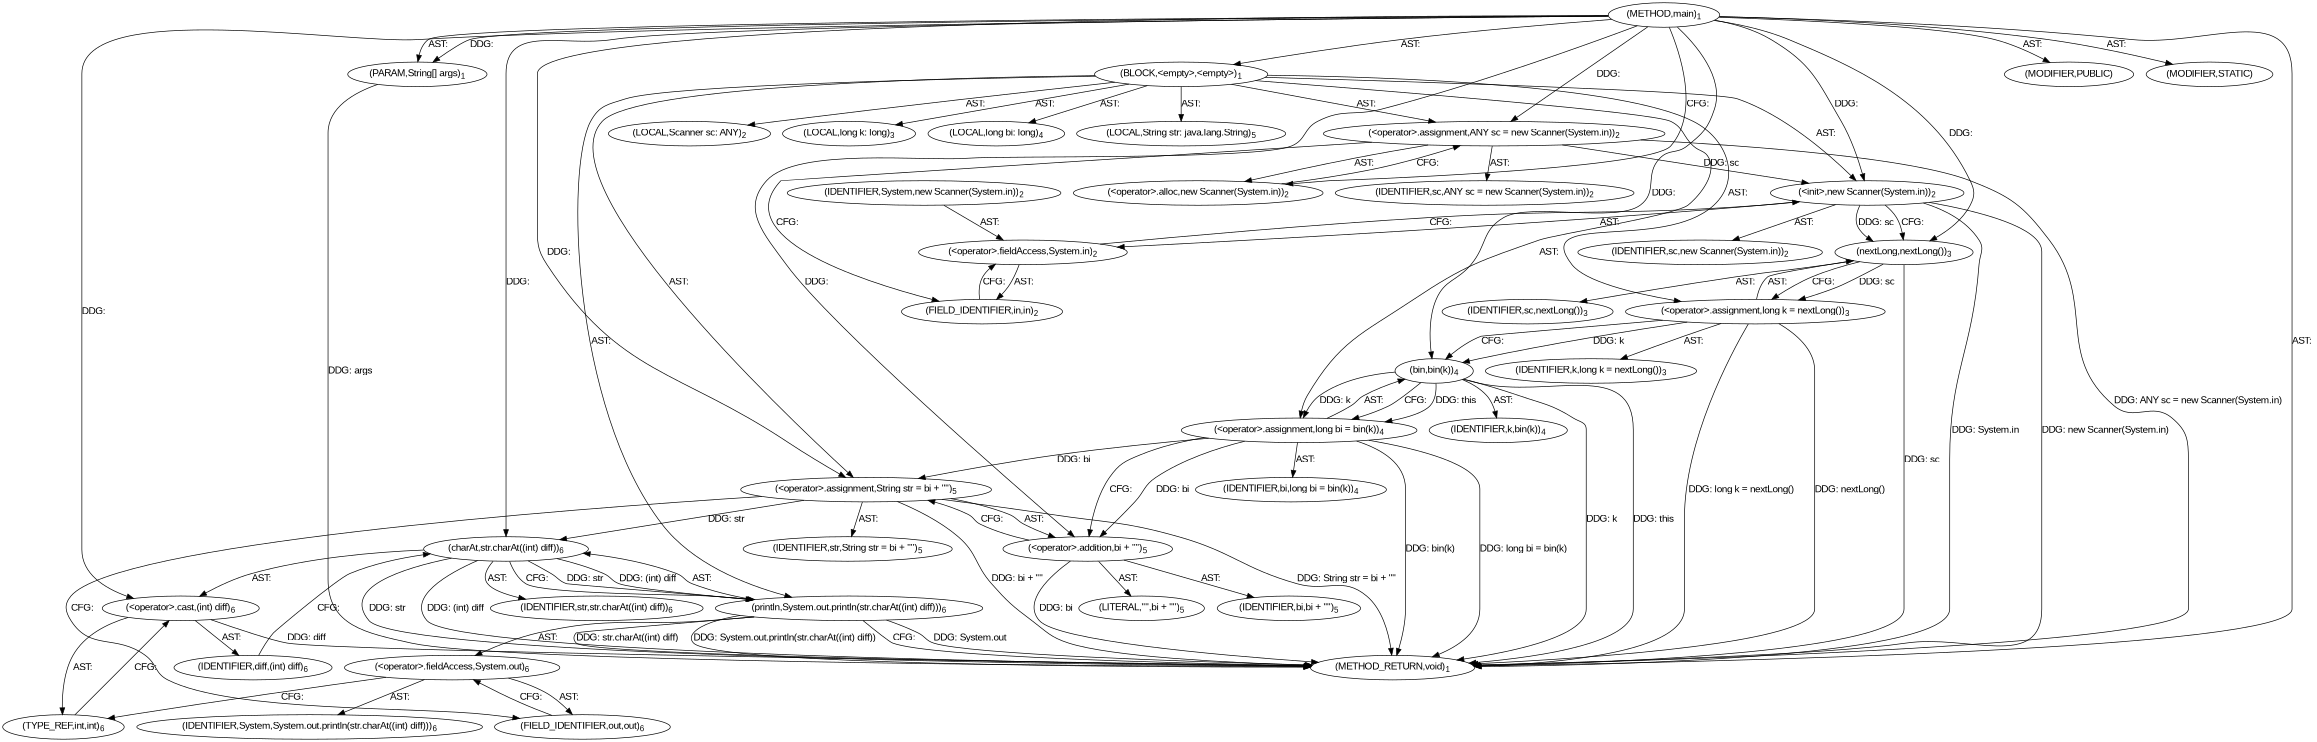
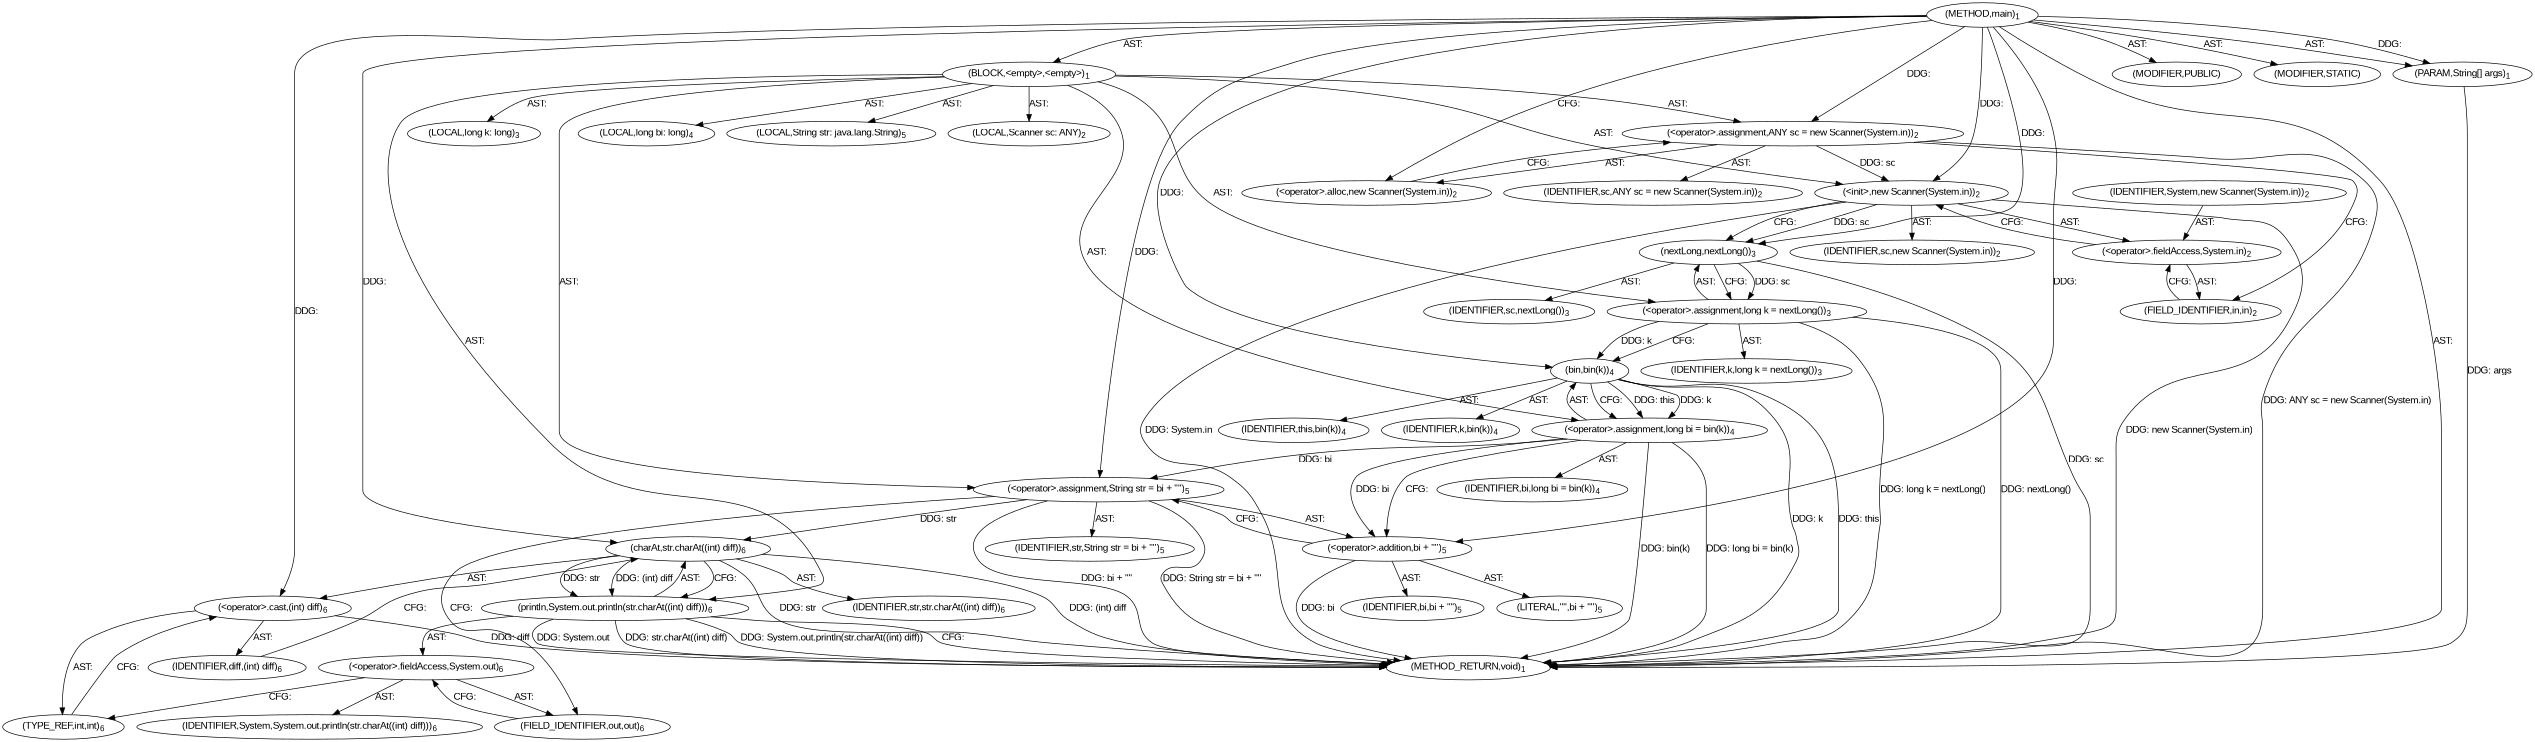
  digraph {
    fontname="Liberation Sans"
    node [fontname="Liberation Sans"]
    edge [fontname="Liberation Sans"]
    n1 [label=<(METHOD,main)<SUB>1</SUB>>]
    n2 [label=<(PARAM,String[] args)<SUB>1</SUB>>]
    n3 [label=<(BLOCK,&lt;empty&gt;,&lt;empty&gt;)<SUB>1</SUB>>]
    n4 [label=<(&lt;operator&gt;.assignment,ANY sc = new Scanner(System.in))<SUB>2</SUB>>]
    n5 [label=<(&lt;operator&gt;.alloc,new Scanner(System.in))<SUB>2</SUB>>]
    n6 [label=<(&lt;init&gt;,new Scanner(System.in))<SUB>2</SUB>>]
    n7 [label=<(nextLong,nextLong())<SUB>3</SUB>>]
    n8 [label=<(bin,bin(k))<SUB>4</SUB>>]
    n9 [label=<(&lt;operator&gt;.assignment,String str = bi + &quot;&quot;)<SUB>5</SUB>>]
    n10 [label=<(&lt;operator&gt;.addition,bi + &quot;&quot;)<SUB>5</SUB>>]
    n11 [label=<(charAt,str.charAt((int) diff))<SUB>6</SUB>>]
    n12 [label=<(&lt;operator&gt;.cast,(int) diff)<SUB>6</SUB>>]
    n13 [label=<(MODIFIER,PUBLIC)>]
    n14 [label=<(MODIFIER,STATIC)>]
    n15 [label=<(METHOD_RETURN,void)<SUB>1</SUB>>]
    n16 [label=<(LOCAL,Scanner sc: ANY)<SUB>2</SUB>>]
    n17 [label=<(LOCAL,long k: long)<SUB>3</SUB>>]
    n18 [label=<(&lt;operator&gt;.assignment,long k = nextLong())<SUB>3</SUB>>]
    n19 [label=<(LOCAL,long bi: long)<SUB>4</SUB>>]
    n20 [label=<(&lt;operator&gt;.assignment,long bi = bin(k))<SUB>4</SUB>>]
    n21 [label=<(LOCAL,String str: java.lang.String)<SUB>5</SUB>>]
    n22 [label=<(println,System.out.println(str.charAt((int) diff)))<SUB>6</SUB>>]
    n23 [label=<(IDENTIFIER,sc,ANY sc = new Scanner(System.in))<SUB>2</SUB>>]
    n24 [label=<(FIELD_IDENTIFIER,in,in)<SUB>2</SUB>>]
    n25 [label=<(IDENTIFIER,sc,new Scanner(System.in))<SUB>2</SUB>>]
    n26 [label=<(&lt;operator&gt;.fieldAccess,System.in)<SUB>2</SUB>>]
    n27 [label=<(IDENTIFIER,sc,nextLong())<SUB>3</SUB>>]
+   n28 [label=<(IDENTIFIER,this,bin(k))<SUB>4</SUB>>]
    n29 [label=<(IDENTIFIER,k,bin(k))<SUB>4</SUB>>]
    n30 [label=<(IDENTIFIER,str,String str = bi + &quot;&quot;)<SUB>5</SUB>>]
    n31 [label=<(FIELD_IDENTIFIER,out,out)<SUB>6</SUB>>]
    n32 [label=<(IDENTIFIER,bi,bi + &quot;&quot;)<SUB>5</SUB>>]
    n33 [label=<(LITERAL,&quot;&quot;,bi + &quot;&quot;)<SUB>5</SUB>>]
    n34 [label=<(IDENTIFIER,str,str.charAt((int) diff))<SUB>6</SUB>>]
    n35 [label=<(TYPE_REF,int,int)<SUB>6</SUB>>]
    n36 [label=<(IDENTIFIER,diff,(int) diff)<SUB>6</SUB>>]
    n37 [label=<(IDENTIFIER,k,long k = nextLong())<SUB>3</SUB>>]
    n38 [label=<(IDENTIFIER,bi,long bi = bin(k))<SUB>4</SUB>>]
    n39 [label=<(&lt;operator&gt;.fieldAccess,System.out)<SUB>6</SUB>>]
    n40 [label=<(IDENTIFIER,System,new Scanner(System.in))<SUB>2</SUB>>]
    n41 [label=<(IDENTIFIER,System,System.out.println(str.charAt((int) diff)))<SUB>6</SUB>>]
    n1 -> n2 [label="AST: "]
    n1 -> n2 [label="DDG: "]
    n1 -> n3 [label="AST: "]
    n1 -> n4 [label="DDG: "]
    n1 -> n5 [label="CFG: "]
    n1 -> n6 [label="DDG: "]
    n1 -> n7 [label="DDG: "]
    n1 -> n8 [label="DDG: "]
    n1 -> n9 [label="DDG: "]
    n1 -> n10 [label="DDG: "]
    n1 -> n11 [label="DDG: "]
    n1 -> n12 [label="DDG: "]
    n1 -> n13 [label="AST: "]
    n1 -> n14 [label="AST: "]
    n1 -> n15 [label="AST: "]
    n2 -> n15 [label="DDG: args"]
    n3 -> n4 [label="AST: "]
    n3 -> n6 [label="AST: "]
    n3 -> n9 [label="AST: "]
    n3 -> n16 [label="AST: "]
    n3 -> n17 [label="AST: "]
    n3 -> n18 [label="AST: "]
    n3 -> n19 [label="AST: "]
    n3 -> n20 [label="AST: "]
    n3 -> n21 [label="AST: "]
    n3 -> n22 [label="AST: "]
    n4 -> n5 [label="AST: "]
    n4 -> n6 [label="DDG: sc"]
    n4 -> n15 [label="DDG: ANY sc = new Scanner(System.in)"]
    n4 -> n23 [label="AST: "]
    n4 -> n24 [label="CFG: "]
    n5 -> n4 [label="CFG: "]
    n6 -> n7 [label="CFG: "]
    n6 -> n7 [label="DDG: sc"]
    n6 -> n15 [label="DDG: System.in"]
    n6 -> n15 [label="DDG: new Scanner(System.in)"]
    n6 -> n25 [label="AST: "]
    n6 -> n26 [label="AST: "]
    n7 -> n15 [label="DDG: sc"]
    n7 -> n18 [label="CFG: "]
    n7 -> n18 [label="DDG: sc"]
    n7 -> n27 [label="AST: "]
    n8 -> n15 [label="DDG: k"]
    n8 -> n15 [label="DDG: this"]
    n8 -> n20 [label="CFG: "]
    n8 -> n20 [label="DDG: this"]
    n8 -> n20 [label="DDG: k"]
+   n8 -> n28 [label="AST: "]
    n8 -> n29 [label="AST: "]
    n9 -> n10 [label="AST: "]
    n9 -> n11 [label="DDG: str"]
    n9 -> n15 [label="DDG: bi + &quot;&quot;"]
    n9 -> n15 [label="DDG: String str = bi + &quot;&quot;"]
    n9 -> n30 [label="AST: "]
    n9 -> n31 [label="CFG: "]
    n10 -> n9 [label="CFG: "]
    n10 -> n15 [label="DDG: bi"]
    n10 -> n32 [label="AST: "]
    n10 -> n33 [label="AST: "]
    n11 -> n12 [label="AST: "]
    n11 -> n15 [label="DDG: str"]
    n11 -> n15 [label="DDG: (int) diff"]
    n11 -> n22 [label="CFG: "]
    n11 -> n22 [label="DDG: str"]
    n11 -> n22 [label="DDG: (int) diff"]
    n11 -> n34 [label="AST: "]
    n12 -> n15 [label="DDG: diff"]
    n12 -> n35 [label="AST: "]
    n12 -> n36 [label="AST: "]
    n18 -> n7 [label="AST: "]
    n18 -> n8 [label="CFG: "]
    n18 -> n8 [label="DDG: k"]
    n18 -> n15 [label="DDG: nextLong()"]
    n18 -> n15 [label="DDG: long k = nextLong()"]
    n18 -> n37 [label="AST: "]
    n20 -> n8 [label="AST: "]
    n20 -> n9 [label="DDG: bi"]
    n20 -> n10 [label="CFG: "]
    n20 -> n10 [label="DDG: bi"]
    n20 -> n15 [label="DDG: bin(k)"]
    n20 -> n15 [label="DDG: long bi = bin(k)"]
    n20 -> n38 [label="AST: "]
    n22 -> n11 [label="AST: "]
    n22 -> n15 [label="CFG: "]
    n22 -> n15 [label="DDG: System.out"]
    n22 -> n15 [label="DDG: str.charAt((int) diff)"]
    n22 -> n15 [label="DDG: System.out.println(str.charAt((int) diff))"]
    n22 -> n39 [label="AST: "]
    n24 -> n26 [label="CFG: "]
    n26 -> n6 [label="CFG: "]
    n26 -> n24 [label="AST: "]
    n31 -> n39 [label="CFG: "]
    n35 -> n12 [label="CFG: "]
    n36 -> n11 [label="CFG: "]
    n39 -> n31 [label="AST: "]
    n39 -> n35 [label="CFG: "]
    n39 -> n41 [label="AST: "]
    n40 -> n26 [label="AST: "]
  }
